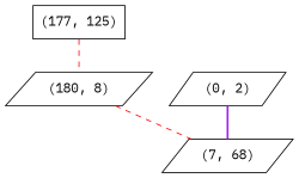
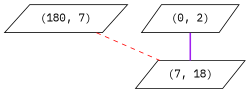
  graph {
    fontname="IBM Plex Mono"
    node [fontname="IBM Plex Mono" shape=parallelogram]
    edge [color=red fontname="IBM Plex Mono" style=dashed weight=1]
-   "(177, 125)" [shape=box]
-   "(180, 7)" [label="(180, 8)"]
-   "(7, 18)" [label="(7, 68)"]
+   "(180, 7)"
+   "(7, 18)"
    n4 [label="(0, 2)"]
-   "(177, 125)" -- "(180, 7)"
    "(180, 7)" -- "(7, 18)"
    n4 -- "(7, 18)" [color=purple style=bold weight=4]
  }
